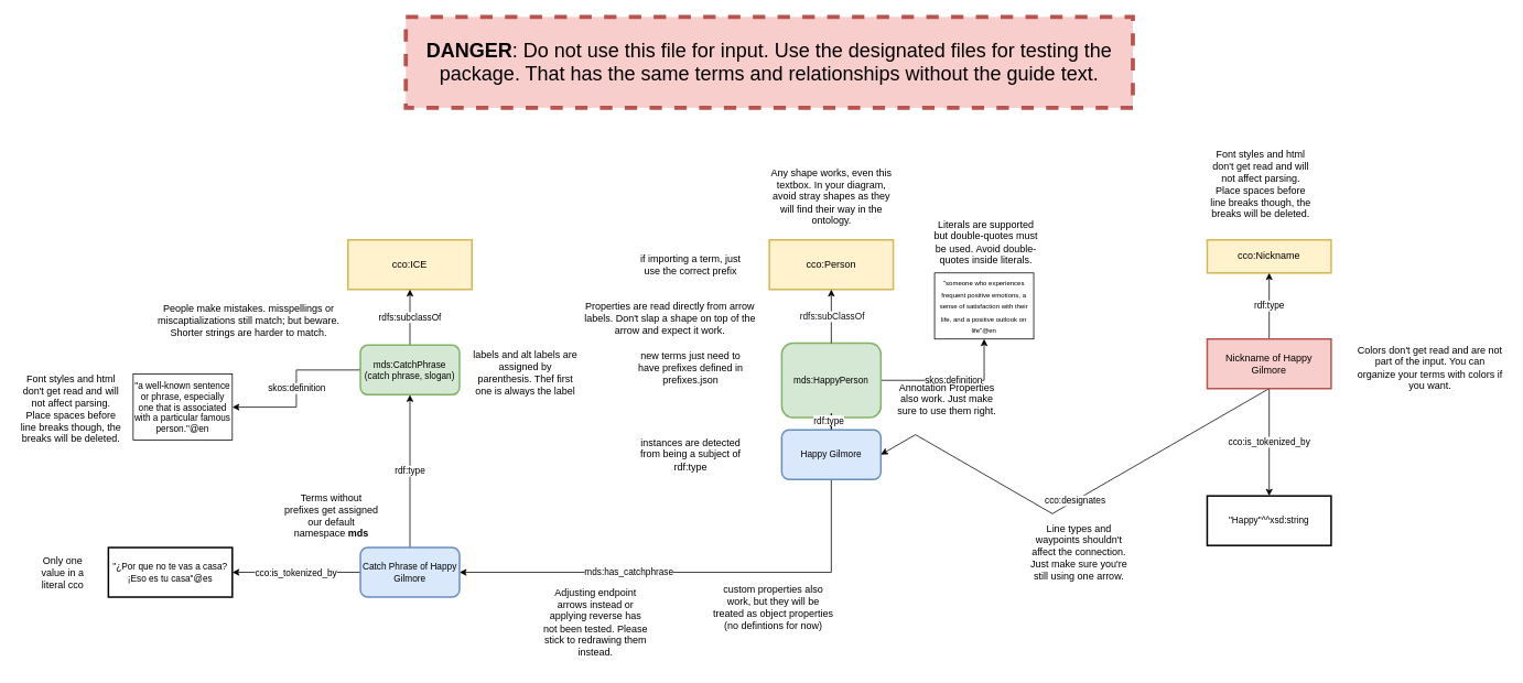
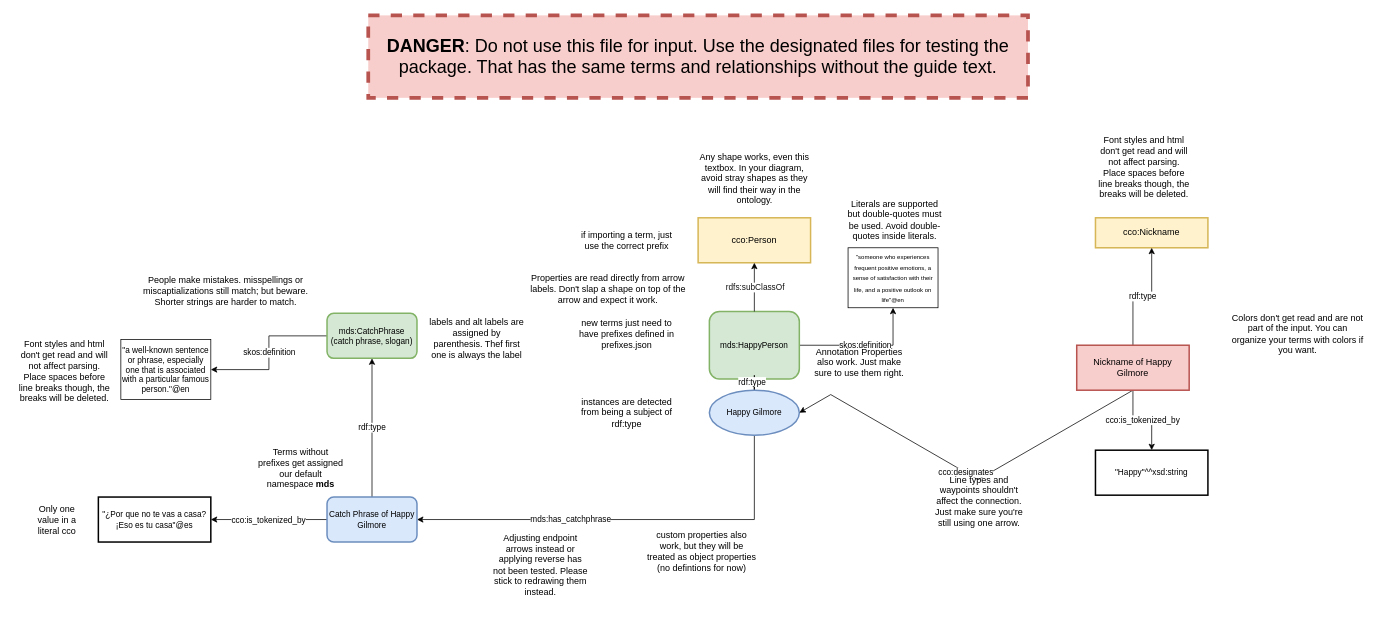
  <mxCell id="0" />
  <mxCell id="1" parent="0" />
  <mxCell id="2" value="skos:definition" style="edgeStyle=orthogonalEdgeStyle;rounded=0;orthogonalLoop=1;jettySize=auto;html=1;exitX=1;exitY=0.5;exitDx=0;exitDy=0;entryX=0.5;entryY=1;entryDx=0;entryDy=0;" parent="1" source="3" target="14" edge="1"><mxGeometry relative="1" as="geometry" /></mxCell>
  <mxCell id="3" value="&lt;span&gt;mds:HappyPerson&lt;/span&gt;" style="rounded=1;whiteSpace=wrap;html=1;align=center;verticalAlign=middle;fontFamily=Helvetica;fontSize=11;labelBackgroundColor=none;resizable=0;fillColor=#d5e8d4;strokeColor=#82b366;strokeWidth=2;enumerate=0;" parent="1" vertex="1"><mxGeometry x="945" y="415" width="120" height="90" as="geometry" /></mxCell>
  <mxCell id="4" value="&lt;span style=&quot;font-size: 12px;&quot;&gt;cco:Person&lt;/span&gt;" style="rounded=1;whiteSpace=wrap;html=1;align=center;verticalAlign=middle;fontFamily=Helvetica;fontSize=11;labelBackgroundColor=none;resizable=1;fillColor=#fff2cc;strokeColor=#d6b656;strokeWidth=2;arcSize=0;movable=1;rotatable=1;deletable=1;editable=1;locked=0;connectable=1;enumerate=0;" parent="1" vertex="1"><mxGeometry x="930" y="290" width="150" height="60" as="geometry" /></mxCell>
  <mxCell id="5" value="" style="endArrow=classic;html=1;rounded=0;strokeColor=#000000;fontFamily=Helvetica;fontSize=11;fontColor=#111111;labelBackgroundColor=#FFFFFF;resizable=0;entryX=0.5;entryY=1;entryDx=0;entryDy=0;exitX=0.5;exitY=0;exitDx=0;exitDy=0;enumerate=0;" parent="1" source="3" target="4" edge="1"><mxGeometry relative="1" as="geometry"><mxPoint x="885" y="400" as="sourcePoint" /><mxPoint x="985" y="400" as="targetPoint" /></mxGeometry></mxCell>
  <mxCell id="6" value="rdfs:subClassOf" style="edgeLabel;resizable=0;;align=center;verticalAlign=middle;html=1;labelBackgroundColor=#FFFFFF;fontColor=#111111;fontFamily=Helvetica;fontSize=11;fillColor=none;gradientColor=none;" parent="5" connectable="0" vertex="1"><mxGeometry relative="1" as="geometry" /></mxCell>
  <mxCell id="7" value="if importing a term, just use the correct prefix" style="text;html=1;align=center;verticalAlign=middle;whiteSpace=wrap;rounded=0;" parent="1" vertex="1"><mxGeometry x="770" y="287.5" width="130" height="65" as="geometry" /></mxCell>
  <mxCell id="8" value="Properties are read directly from arrow labels. Don't slap a shape on top of the arrow and expect it work." style="text;html=1;align=center;verticalAlign=middle;whiteSpace=wrap;rounded=0;" parent="1" vertex="1"><mxGeometry x="690" y="370" width="240" height="30" as="geometry" /></mxCell>
  <mxCell id="9" value="" style="edgeStyle=orthogonalEdgeStyle;rounded=0;orthogonalLoop=1;jettySize=auto;html=1;" parent="1" source="13" target="3" edge="1"><mxGeometry relative="1" as="geometry" /></mxCell>
  <mxCell id="10" value="rdf:type" style="edgeLabel;html=1;align=center;verticalAlign=middle;resizable=0;points=[];" parent="9" vertex="1" connectable="0"><mxGeometry x="-0.139" y="-4" relative="1" as="geometry"><mxPoint as="offset" /></mxGeometry></mxCell>
  <mxCell id="11" style="edgeStyle=orthogonalEdgeStyle;rounded=0;orthogonalLoop=1;jettySize=auto;html=1;exitX=0.5;exitY=1;exitDx=0;exitDy=0;entryX=1;entryY=0.5;entryDx=0;entryDy=0;" parent="1" source="13" target="39" edge="1"><mxGeometry relative="1" as="geometry" /></mxCell>
  <mxCell id="12" value="mds:has_catchphrase" style="edgeLabel;html=1;align=center;verticalAlign=middle;resizable=0;points=[];" parent="11" vertex="1" connectable="0"><mxGeometry x="0.274" y="-1" relative="1" as="geometry"><mxPoint as="offset" /></mxGeometry></mxCell>
- <mxCell id="13" value="&lt;span&gt;Happy Gilmore&lt;/span&gt;" style="rounded=1;whiteSpace=wrap;html=1;align=center;verticalAlign=middle;fontFamily=Helvetica;fontSize=11;labelBackgroundColor=none;resizable=0;fillColor=#dae8fc;strokeColor=#6c8ebf;strokeWidth=2;enumerate=0;" parent="1" vertex="1"><mxGeometry x="945" y="520" width="120" height="60" as="geometry" /></mxCell>
+ <mxCell id="13" value="&lt;span&gt;Happy Gilmore&lt;/span&gt;" style="ellipse;whiteSpace=wrap;html=1;align=center;verticalAlign=middle;fontFamily=Helvetica;fontSize=11;labelBackgroundColor=none;resizable=0;fillColor=#dae8fc;strokeColor=#6c8ebf;strokeWidth=2;enumerate=0;" parent="1" vertex="1"><mxGeometry x="945" y="520" width="120" height="60" as="geometry" /></mxCell>
  <mxCell id="14" value="&lt;font style=&quot;font-size: 8px;&quot;&gt;&quot;&lt;font style=&quot;font-size: 8px;&quot;&gt;someone who experiences frequent positive emotions, a sense of satisfaction with their life, and a positive outlook on life&lt;/font&gt;&quot;@en&lt;/font&gt;" style="rounded=0;whiteSpace=wrap;html=1;" parent="1" vertex="1"><mxGeometry x="1130" y="330" width="120" height="80" as="geometry" /></mxCell>
  <mxCell id="15" value="Literals are supported but double-quotes must be used. Avoid double-quotes inside literals." style="text;html=1;align=center;verticalAlign=middle;whiteSpace=wrap;rounded=0;" parent="1" vertex="1"><mxGeometry x="1125" y="260" width="135" height="65" as="geometry" /></mxCell>
  <mxCell id="16" value="new terms just need to have prefixes defined in prefixes.json" style="text;html=1;align=center;verticalAlign=middle;whiteSpace=wrap;rounded=0;" parent="1" vertex="1"><mxGeometry x="770" y="430" width="130" height="30" as="geometry" /></mxCell>
  <mxCell id="17" value="instances are detected from being a subject of rdf:type" style="text;html=1;align=center;verticalAlign=middle;whiteSpace=wrap;rounded=0;" parent="1" vertex="1"><mxGeometry x="770" y="535" width="130" height="30" as="geometry" /></mxCell>
  <mxCell id="18" value="Any shape works, even this textbox. In your diagram, avoid stray shapes as they will find their way in the ontology." style="text;html=1;align=center;verticalAlign=middle;whiteSpace=wrap;rounded=0;" parent="1" vertex="1"><mxGeometry x="927.5" y="200" width="155" height="75" as="geometry" /></mxCell>
  <mxCell id="19" value="Annotation Properties also work. Just make sure to use them right." style="text;html=1;align=center;verticalAlign=middle;whiteSpace=wrap;rounded=0;" parent="1" vertex="1"><mxGeometry x="1080" y="450" width="130" height="65" as="geometry" /></mxCell>
  <mxCell id="20" value="Font styles and html don't get read and will not affect parsing. Place spaces before line breaks though, the breaks will be deleted." style="text;html=1;align=center;verticalAlign=middle;whiteSpace=wrap;rounded=0;" parent="1" vertex="1"><mxGeometry x="20" y="442.5" width="130" height="105" as="geometry" /></mxCell>
  <mxCell id="21" value="&lt;span style=&quot;font-size: 12px;&quot;&gt;cco:Nickname&lt;/span&gt;" style="rounded=1;whiteSpace=wrap;html=1;align=center;verticalAlign=middle;fontFamily=Helvetica;fontSize=11;labelBackgroundColor=none;resizable=1;fillColor=#fff2cc;strokeColor=#d6b656;strokeWidth=2;arcSize=0;movable=1;rotatable=1;deletable=1;editable=1;locked=0;connectable=1;enumerate=0;" parent="1" vertex="1"><mxGeometry x="1460" y="290" width="150" height="40" as="geometry" /></mxCell>
  <mxCell id="22" value="&lt;b&gt;DANGER&lt;/b&gt;: Do not use this file for input. Use the designated files for testing the package. That has the same terms and relationships without the guide text." style="rounded=0;whiteSpace=wrap;html=1;fillColor=#f8cecc;strokeColor=#b85450;fontSize=24;dashed=1;strokeWidth=5;" parent="1" vertex="1"><mxGeometry x="490" y="20" width="880" height="110" as="geometry" /></mxCell>
  <mxCell id="23" value="rdf:type" style="edgeStyle=orthogonalEdgeStyle;rounded=0;orthogonalLoop=1;jettySize=auto;html=1;" parent="1" source="26" target="21" edge="1"><mxGeometry relative="1" as="geometry" /></mxCell>
  <mxCell id="24" value="cco:designates" style="edgeStyle=isometricEdgeStyle;rounded=0;orthogonalLoop=1;jettySize=auto;html=1;exitX=0.5;exitY=1;exitDx=0;exitDy=0;entryX=1;entryY=0.5;entryDx=0;entryDy=0;" parent="1" source="26" target="13" edge="1"><mxGeometry relative="1" as="geometry"><Array as="points"><mxPoint x="1270" y="620" /></Array></mxGeometry></mxCell>
  <mxCell id="25" value="cco:is_tokenized_by" style="edgeStyle=orthogonalEdgeStyle;rounded=0;orthogonalLoop=1;jettySize=auto;html=1;exitX=0.5;exitY=1;exitDx=0;exitDy=0;entryX=0.5;entryY=0;entryDx=0;entryDy=0;" parent="1" source="26" target="28" edge="1"><mxGeometry relative="1" as="geometry" /></mxCell>
- <mxCell id="26" value="&lt;span style=&quot;font-size: 12px;&quot;&gt;Nickname of Happy Gilmore&lt;/span&gt;" style="rounded=1;whiteSpace=wrap;html=1;align=center;verticalAlign=middle;fontFamily=Helvetica;fontSize=11;labelBackgroundColor=none;resizable=1;fillColor=#f8cecc;strokeColor=#b85450;strokeWidth=2;arcSize=0;movable=1;rotatable=1;deletable=1;editable=1;locked=0;connectable=1;enumerate=0;" parent="1" vertex="1"><mxGeometry x="1460" y="410" width="150" height="60" as="geometry" /></mxCell>
+ <mxCell id="26" value="&lt;span style=&quot;font-size: 12px;&quot;&gt;Nickname of Happy Gilmore&lt;/span&gt;" style="rounded=1;whiteSpace=wrap;html=1;align=center;verticalAlign=middle;fontFamily=Helvetica;fontSize=11;labelBackgroundColor=none;resizable=1;fillColor=#f8cecc;strokeColor=#b85450;strokeWidth=2;arcSize=0;movable=1;rotatable=1;deletable=1;editable=1;locked=0;connectable=1;enumerate=0;" parent="1" vertex="1"><mxGeometry x="1435" y="460" width="150" height="60" as="geometry" /></mxCell>
  <mxCell id="27" value="Font styles and html don't get read and will not affect parsing. Place spaces before line breaks though, the breaks will be deleted." style="text;html=1;align=center;verticalAlign=middle;whiteSpace=wrap;rounded=0;" parent="1" vertex="1"><mxGeometry x="1460" y="170" width="130" height="105" as="geometry" /></mxCell>
  <mxCell id="28" value="&quot;Happy&quot;^^xsd:string" style="rounded=1;whiteSpace=wrap;html=1;align=center;verticalAlign=middle;fontFamily=Helvetica;fontSize=11;labelBackgroundColor=none;resizable=1;strokeWidth=2;arcSize=0;movable=1;rotatable=1;deletable=1;editable=1;locked=0;connectable=1;enumerate=0;" parent="1" vertex="1"><mxGeometry x="1460" y="600" width="150" height="60" as="geometry" /></mxCell>
  <mxCell id="29" value="Line types and waypoints shouldn't affect the connection. Just make sure you're still using one arrow." style="text;html=1;align=center;verticalAlign=middle;whiteSpace=wrap;rounded=0;" parent="1" vertex="1"><mxGeometry x="1240" y="615" width="130" height="105" as="geometry" /></mxCell>
- <mxCell id="30" value="&lt;span style=&quot;font-size: 12px;&quot;&gt;cco:ICE&lt;/span&gt;" style="rounded=1;whiteSpace=wrap;html=1;align=center;verticalAlign=middle;fontFamily=Helvetica;fontSize=11;labelBackgroundColor=none;resizable=1;fillColor=#fff2cc;strokeColor=#d6b656;strokeWidth=2;arcSize=0;movable=1;rotatable=1;deletable=1;editable=1;locked=0;connectable=1;enumerate=0;" parent="1" vertex="1"><mxGeometry x="420" y="290" width="150" height="60" as="geometry" /></mxCell>
  <mxCell id="31" value="Adjusting endpoint arrows instead or applying reverse has not been tested. Please stick to redrawing them instead." style="text;html=1;align=center;verticalAlign=middle;whiteSpace=wrap;rounded=0;" parent="1" vertex="1"><mxGeometry x="655" y="700" width="130" height="105" as="geometry" /></mxCell>
- <mxCell id="32" value="rdfs:subclassOf" style="edgeStyle=orthogonalEdgeStyle;rounded=0;orthogonalLoop=1;jettySize=auto;html=1;" parent="1" source="34" target="30" edge="1"><mxGeometry relative="1" as="geometry" /></mxCell>
  <mxCell id="33" value="skos:definition" style="edgeStyle=orthogonalEdgeStyle;rounded=0;orthogonalLoop=1;jettySize=auto;html=1;exitX=0;exitY=0.5;exitDx=0;exitDy=0;entryX=1;entryY=0.5;entryDx=0;entryDy=0;" parent="1" source="34" target="35" edge="1"><mxGeometry relative="1" as="geometry" /></mxCell>
  <mxCell id="34" value="&lt;span&gt;mds:CatchPhrase (catch phrase, slogan)&lt;/span&gt;" style="rounded=1;whiteSpace=wrap;html=1;align=center;verticalAlign=middle;fontFamily=Helvetica;fontSize=11;labelBackgroundColor=none;resizable=0;fillColor=#d5e8d4;strokeColor=#82b366;strokeWidth=2;enumerate=0;" parent="1" vertex="1"><mxGeometry x="435" y="417.5" width="120" height="60" as="geometry" /></mxCell>
  <mxCell id="35" value="&lt;span&gt;&quot;a well-known sentence or phrase, especially one that is associated with a particular famous person.&quot;@en&lt;/span&gt;" style="rounded=0;whiteSpace=wrap;html=1;fontSize=11;" parent="1" vertex="1"><mxGeometry x="160" y="452.5" width="120" height="80" as="geometry" /></mxCell>
  <mxCell id="36" value="People make mistakes. misspellings or miscaptializations still match; but beware. Shorter strings are harder to match." style="text;html=1;align=center;verticalAlign=middle;whiteSpace=wrap;rounded=0;" parent="1" vertex="1"><mxGeometry x="170" y="357.5" width="260" height="60" as="geometry" /></mxCell>
  <mxCell id="37" value="cco:is_tokenized_by" style="edgeStyle=orthogonalEdgeStyle;rounded=0;orthogonalLoop=1;jettySize=auto;html=1;" parent="1" source="39" target="41" edge="1"><mxGeometry relative="1" as="geometry" /></mxCell>
  <mxCell id="38" value="rdf:type" style="edgeStyle=orthogonalEdgeStyle;rounded=0;orthogonalLoop=1;jettySize=auto;html=1;exitX=0.5;exitY=0;exitDx=0;exitDy=0;entryX=0.5;entryY=1;entryDx=0;entryDy=0;" parent="1" source="39" target="34" edge="1"><mxGeometry relative="1" as="geometry" /></mxCell>
  <mxCell id="39" value="&lt;span&gt;Catch Phrase of Happy Gilmore&lt;/span&gt;" style="rounded=1;whiteSpace=wrap;html=1;align=center;verticalAlign=middle;fontFamily=Helvetica;fontSize=11;labelBackgroundColor=none;resizable=0;fillColor=#dae8fc;strokeColor=#6c8ebf;strokeWidth=2;enumerate=0;" parent="1" vertex="1"><mxGeometry x="435" y="662.5" width="120" height="60" as="geometry" /></mxCell>
  <mxCell id="40" value="Colors don't get read and are not part of the input. You can organize your terms with colors if you want." style="text;html=1;align=center;verticalAlign=middle;whiteSpace=wrap;rounded=0;" parent="1" vertex="1"><mxGeometry x="1640" y="402.5" width="180" height="85" as="geometry" /></mxCell>
  <mxCell id="41" value="&quot;¿Por que no te vas a casa? ¡Eso es tu casa&quot;@es" style="rounded=1;whiteSpace=wrap;html=1;align=center;verticalAlign=middle;fontFamily=Helvetica;fontSize=11;labelBackgroundColor=none;resizable=1;strokeWidth=2;arcSize=0;movable=1;rotatable=1;deletable=1;editable=1;locked=0;connectable=1;enumerate=0;" parent="1" vertex="1"><mxGeometry x="130" y="662.5" width="150" height="60" as="geometry" /></mxCell>
  <mxCell id="42" value="custom properties also work, but they will be treated as object properties (no defintions for now)" style="text;html=1;align=center;verticalAlign=middle;whiteSpace=wrap;rounded=0;" parent="1" vertex="1"><mxGeometry x="860" y="700" width="150" height="70" as="geometry" /></mxCell>
  <mxCell id="43" value="Only one value in a literal cco" style="text;html=1;align=center;verticalAlign=middle;whiteSpace=wrap;rounded=0;" parent="1" vertex="1"><mxGeometry x="40" y="676.25" width="70" height="32.5" as="geometry" /></mxCell>
  <mxCell id="44" value="Terms without prefixes get assigned our default namespace &lt;b&gt;mds&lt;/b&gt;" style="text;html=1;align=center;verticalAlign=middle;whiteSpace=wrap;rounded=0;" parent="1" vertex="1"><mxGeometry x="340" y="575.58" width="120" height="96.92" as="geometry" /></mxCell>
  <mxCell id="45" value="labels and alt labels are assigned by parenthesis. Thef first one is always the label" style="text;html=1;align=center;verticalAlign=middle;whiteSpace=wrap;rounded=0;" parent="1" vertex="1"><mxGeometry x="570" y="417.5" width="130" height="67.5" as="geometry" /></mxCell>
